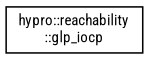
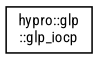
  digraph {
    rankdir=TB
    fontname="Roboto Condensed"
-   n1 [color=black fillcolor=white fontname="Roboto Condensed" fontsize=10 height=0.2 label="hypro::reachability\l::glp_iocp" shape=record style=filled width=0.4]
+   n1 [color=black fillcolor=white fontname="Roboto Condensed" fontsize=10 height=0.2 label="hypro::glp\l::glp_iocp" shape=record style=filled width=0.4]
  }
